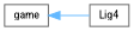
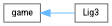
  digraph {
    rankdir=LR
    fontname="Roboto Condensed"
    node [color=grey40 fillcolor=white fontname="Roboto Condensed" fontsize=10 shape=box style=filled]
    n1 [height=0.2 label=game width=0.4]
-   n2 [height=0.2 label=Lig4 width=0.4]
+   n2 [height=0.2 label=Lig3 width=0.4]
    n1 -> n2 [color=steelblue1 dir=back fontname="Roboto Condensed" fontsize=10 labelfontname=Helvetica labelfontsize=10 style=solid]
  }
